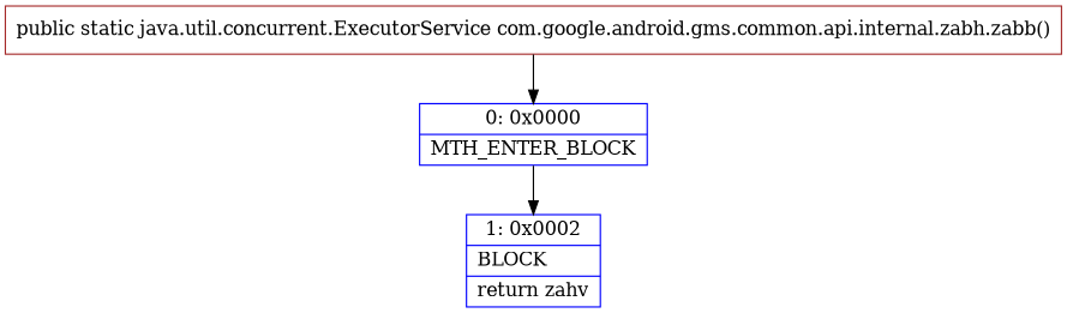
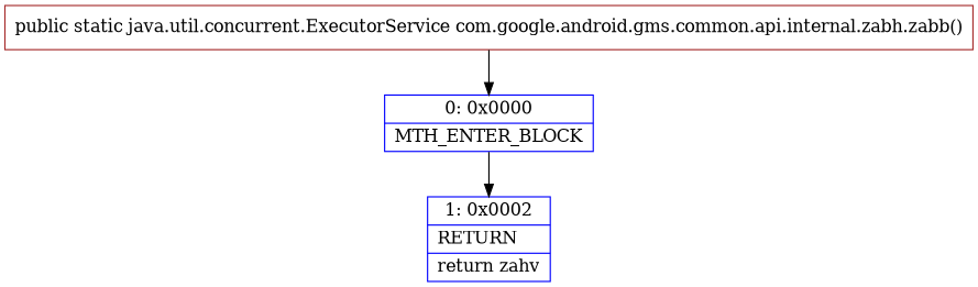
  digraph {
    node [shape=record color=blue]
    n1 [label="{0\:\ 0x0000|MTH_ENTER_BLOCK\l}"]
-   n2 [label="{1\:\ 0x0002|BLOCK\l|return zahv\l}"]
+   n2 [label="{1\:\ 0x0002|RETURN\l|return zahv\l}"]
    n3 [label="{public static java.util.concurrent.ExecutorService com.google.android.gms.common.api.internal.zabh.zabb() }" color=brown]
    n1 -> n2
    n3 -> n1
  }
